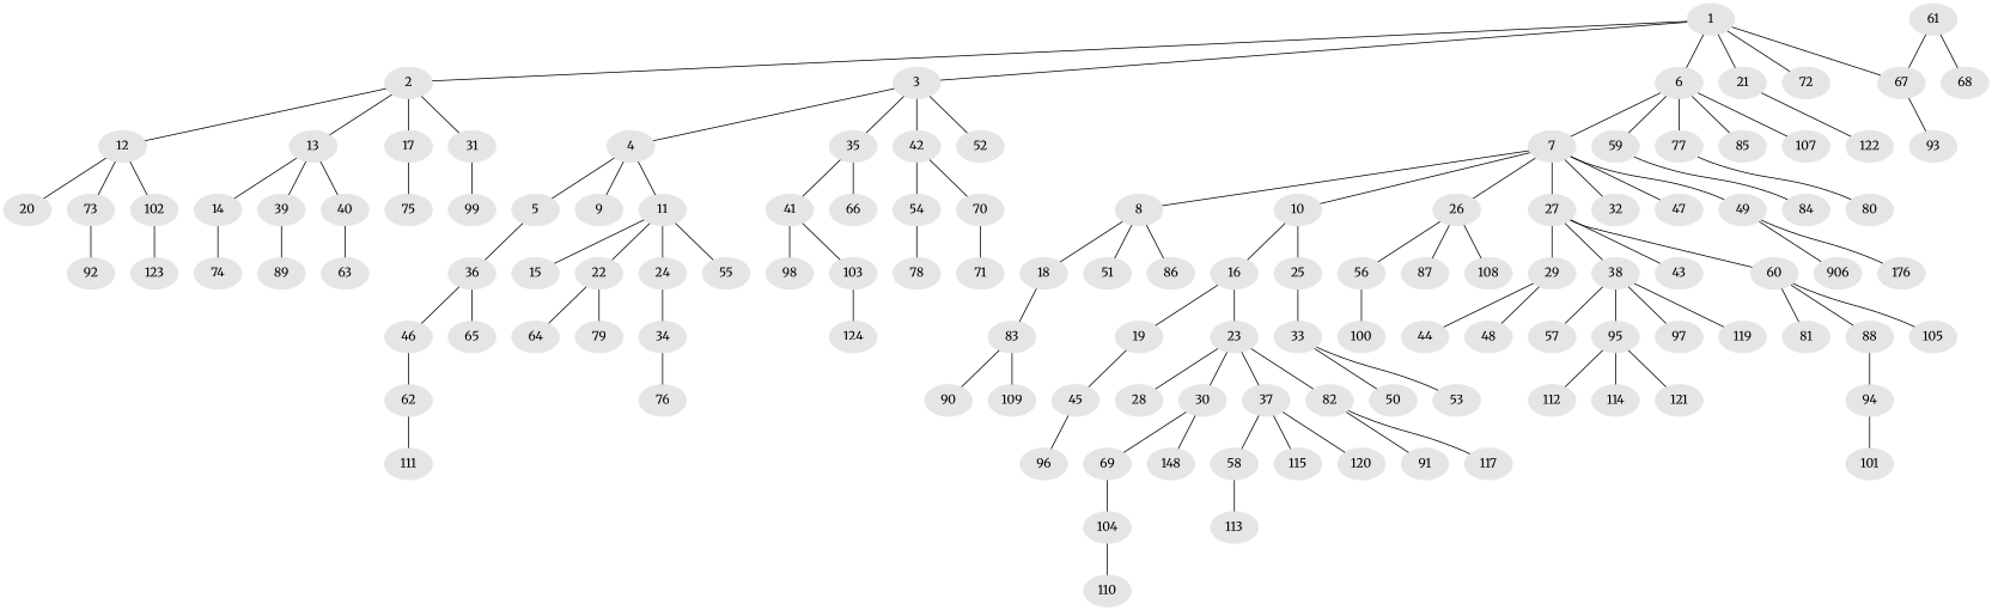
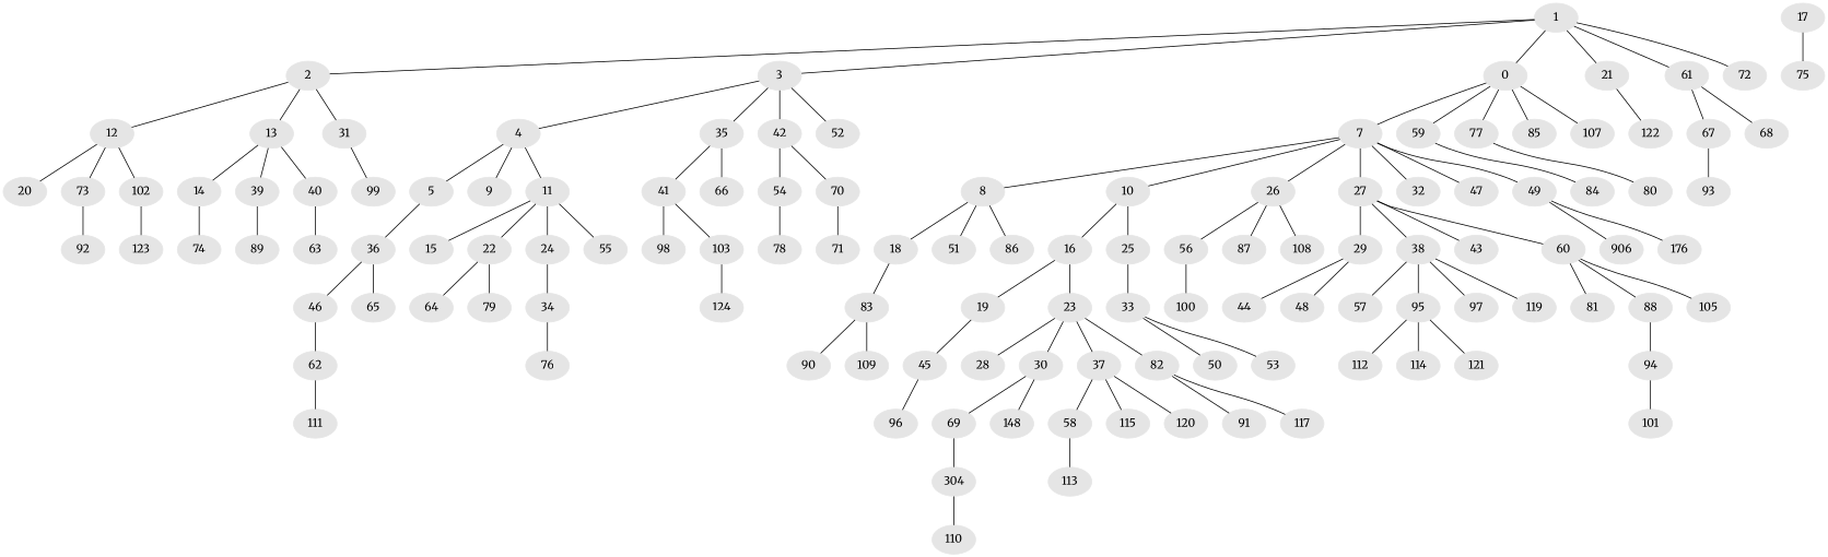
  graph {
    fontname=Merriweather
    node [color=gray90 fontname=Merriweather style=filled]
    edge [fontname=Merriweather]
    1
    2
    3
-   6
+   6 [label=0]
    21
    61
    72
    12
    13
    17
    31
    4
    35
    42
    52
    7
    59
    77
    85
    107
    122
    67
    68
    20
    73
    102
    14
    39
    40
    75
    99
    5
    9
    11
    41
    66
    54
    70
    36
    15
    22
    24
    55
    46
    65
    8
    10
    26
    27
    32
    47
    49
    84
    80
    18
    51
    86
    16
    25
    56
    87
    108
    29
    38
    43
    60
    n67 [label=906]
    n68 [label=176]
    83
    19
    23
    33
    64
    79
    34
    92
    123
    74
    89
    63
    45
    28
    30
    37
    82
    90
    109
    96
    69
    n90 [label=148]
    58
    115
    120
    91
    117
    76
    50
    53
    100
    44
    48
    57
    95
    97
    119
    81
    88
    105
-   104
+   104 [label=304]
    98
    103
    62
    113
    112
    114
    121
    124
    78
    71
    111
    94
    93
    110
    101
    1 -- 2
    1 -- 3
    1 -- 6
    1 -- 21
-   1 -- 67
+   1 -- 61
    1 -- 72
    2 -- 12
    2 -- 13
-   2 -- 17
    2 -- 31
    3 -- 4
    3 -- 35
    3 -- 42
    3 -- 52
    6 -- 7
    6 -- 59
    6 -- 77
    6 -- 85
    6 -- 107
    21 -- 122
    61 -- 67
    61 -- 68
    12 -- 20
    12 -- 73
    12 -- 102
    13 -- 14
    13 -- 39
    13 -- 40
    17 -- 75
    31 -- 99
    4 -- 5
    4 -- 9
    4 -- 11
    35 -- 41
    35 -- 66
    42 -- 54
    42 -- 70
    7 -- 8
    7 -- 10
    7 -- 26
    7 -- 27
    7 -- 32
    7 -- 47
    7 -- 49
    59 -- 84
    77 -- 80
    67 -- 93
    73 -- 92
    102 -- 123
    14 -- 74
    39 -- 89
    40 -- 63
    5 -- 36
    11 -- 15
    11 -- 22
    11 -- 24
    11 -- 55
    41 -- 98
    41 -- 103
    54 -- 78
    70 -- 71
    36 -- 46
    36 -- 65
    22 -- 64
    22 -- 79
    24 -- 34
    46 -- 62
    8 -- 18
    8 -- 51
    8 -- 86
    10 -- 16
    10 -- 25
    26 -- 56
    26 -- 87
    26 -- 108
    27 -- 29
    27 -- 38
    27 -- 43
    27 -- 60
    49 -- n67
    49 -- n68
    18 -- 83
    16 -- 19
    16 -- 23
    25 -- 33
    56 -- 100
    29 -- 44
    29 -- 48
    38 -- 57
    38 -- 95
    38 -- 97
    38 -- 119
    60 -- 81
    60 -- 88
    60 -- 105
    83 -- 90
    83 -- 109
    19 -- 45
    23 -- 28
    23 -- 30
    23 -- 37
    23 -- 82
    33 -- 50
    33 -- 53
    34 -- 76
    45 -- 96
    30 -- 69
    30 -- n90
    37 -- 58
    37 -- 115
    37 -- 120
    82 -- 91
    82 -- 117
    69 -- 104
    58 -- 113
    95 -- 112
    95 -- 114
    95 -- 121
    88 -- 94
    104 -- 110
    103 -- 124
    62 -- 111
    94 -- 101
  }
